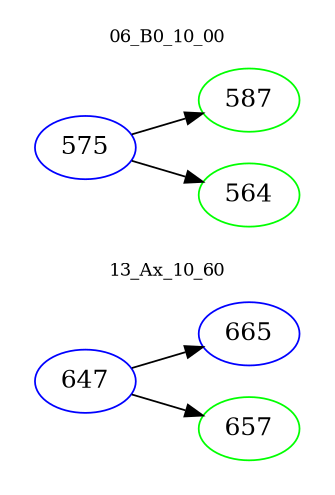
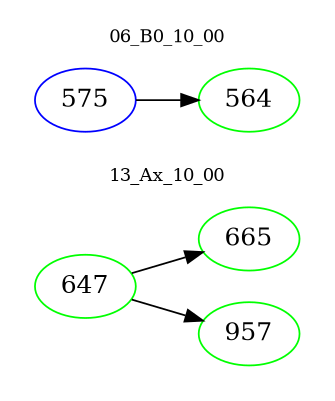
  digraph {
    rankdir=LR
    node [color=green]
    edge [color=black]
-   n1 [color=blue label=647]
-   n2 [label=657]
-   n3 [color=blue label=665]
+   n1 [label=647]
+   n2 [label=957]
+   n3 [label=665]
    n4 [color=blue label=575]
    n5 [label=564]
-   n6 [label=587]
    subgraph cluster_1 {
      color=white
      fontsize=10
-     label="13_Ax_10_60"
+     label="13_Ax_10_00"
      n1
      n2
      n3
    }
    subgraph cluster_2 {
      color=white
      fontsize=10
      label="06_B0_10_00"
      n4
      n5
-     n6
    }
    n1 -> n2
    n1 -> n3
    n4 -> n5
-   n4 -> n6
  }
